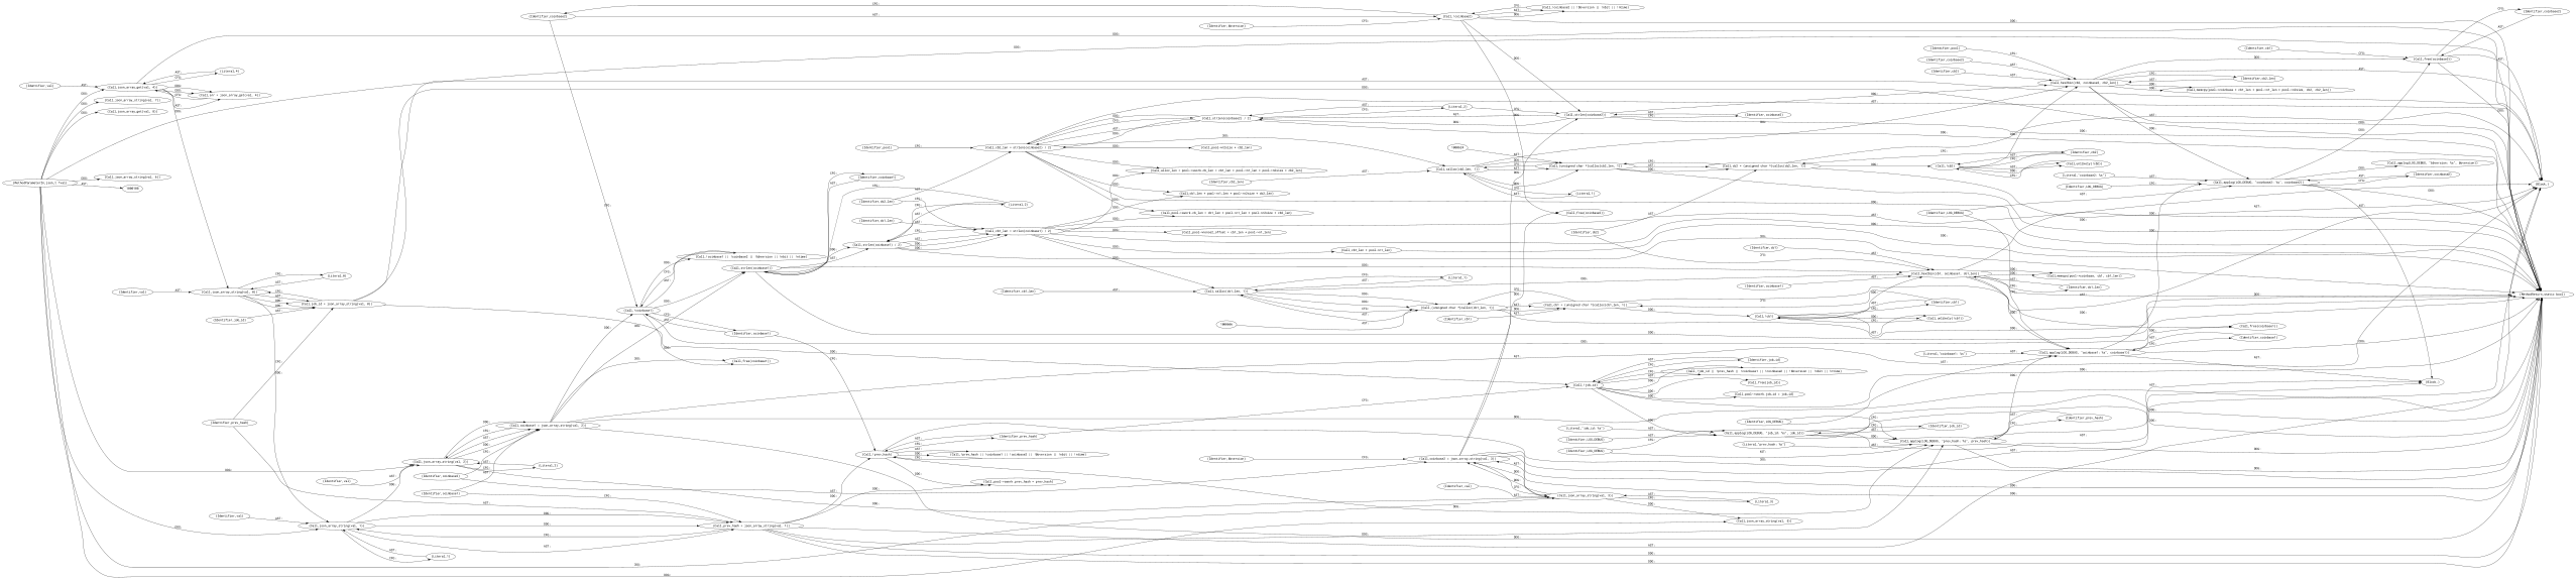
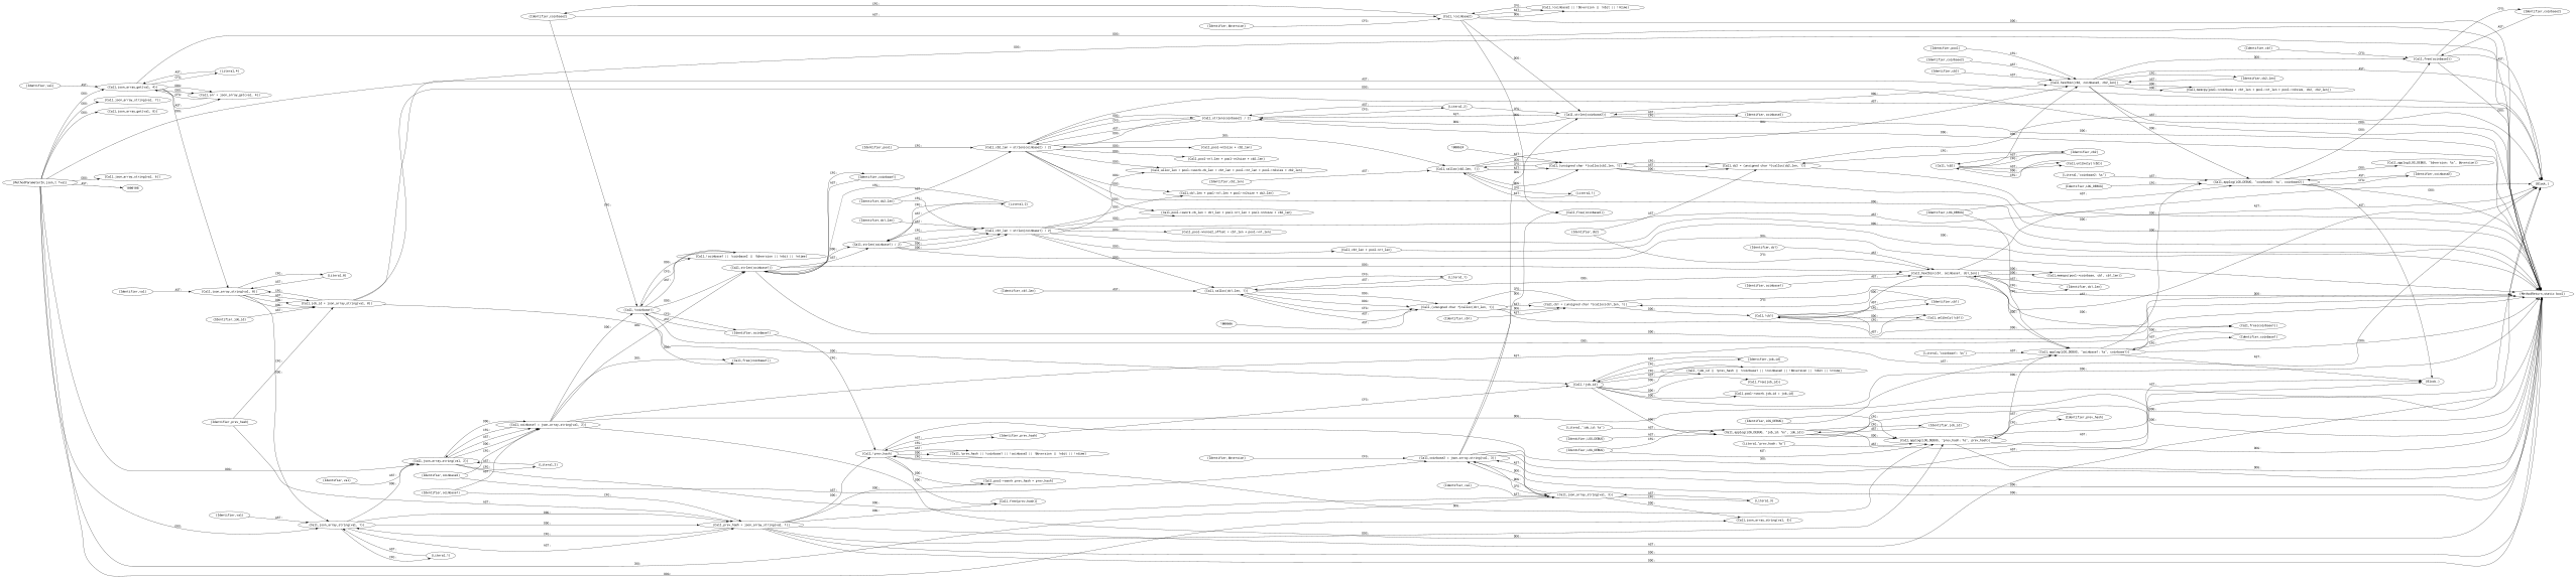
  digraph {
    fontname="Roboto Mono"
    rankdir=LR
    node [fontname="Roboto Mono"]
    edge [fontname="Roboto Mono"]
    n1 [label="(Call,free(coinbase2))"]
    n2 [label="(Identifier,coinbase2)"]
    n3 [label="(Block,)"]
    n4 [label="(MethodReturn,static bool)"]
    n5 [label="(Call,hex2bin(cb2, coinbase2, cb2_len))"]
    n6 [label="(Call,applog(LOG_DEBUG, \"coinbase2: %s\", coinbase2))"]
    n7 [label="(Call,memcpy(pool->coinbase + cb1_len + pool->n1_len + pool->n2size, cb2, cb2_len))"]
    n8 [label="(Identifier,cb2_len)"]
    n9 [label="(Call,applog(LOG_DEBUG, \"bbversion: %s\", bbversion))"]
    n10 [label="(Identifier,coinbase2)"]
    n11 [label="(Block,)"]
    n12 [label="(Call,!cb2)"]
    n13 [label="(Call,unlikely(!cb2))"]
    n14 [label="(Identifier,cb2)"]
    n15 [label="(Call,cb2 = (unsigned char *)calloc(cb2_len, 1))"]
    n16 [label="(Call,(unsigned char *)calloc(cb2_len, 1))"]
    n17 [label="(Call,calloc(cb2_len, 1))"]
    n18 [label="(Literal,1)"]
    n19 [label="(Call,cb2_len = strlen(coinbase2) / 2)"]
    n20 [label="(Call,strlen(coinbase2) / 2)"]
    n21 [label="(Call,pool->n2size + cb2_len)"]
    n22 [label="(Call,pool->swork.cb_len = cb1_len + pool->n1_len + pool->n2size + cb2_len)"]
    n23 [label="(Call,alloc_len = pool->swork.cb_len = cb1_len + pool->n1_len + pool->n2size + cb2_len)"]
    n24 [label="(Call,cb1_len + pool->n1_len + pool->n2size + cb2_len)"]
+   n25 [label="(Call,pool->n1_len + pool->n2size + cb2_len)"]
    n26 [label="(Literal,2)"]
    n27 [label="(Call,strlen(coinbase2))"]
    n28 [label="(Identifier,coinbase2)"]
    n29 [label="(Call,coinbase2 = json_array_string(val, 3))"]
    n30 [label="(Call,json_array_string(val, 3))"]
    n31 [label="(Call,free(coinbase2))"]
    n32 [label="(Literal,3)"]
    n33 [label="(Call,json_array_string(val, 5))"]
    n34 [label="(Call,!coinbase2)"]
    n35 [label="(Call,!coinbase2 || !bbversion || !nbit || !ntime)"]
    n36 [label="(Identifier,coinbase2)"]
    n37 [label="(Call,json_array_string(val, 2))"]
    n38 [label="(Call,coinbase1 = json_array_string(val, 2))"]
    n39 [label="(Literal,2)"]
    n40 [label="(Call,strlen(coinbase1))"]
    n41 [label="(Call,!coinbase1)"]
    n42 [label="(Call,free(coinbase1))"]
    n43 [label="(Call,json_array_string(val, 1))"]
    n44 [label="(Call,prev_hash = json_array_string(val, 1))"]
    n45 [label="(Literal,1)"]
    n46 [label="(Call,applog(LOG_DEBUG, \"prev_hash: %s\", prev_hash))"]
    n47 [label="(Call,!prev_hash)"]
+   n48 [label="(Call,free(prev_hash))"]
    n49 [label="(Call,pool->swork.prev_hash = prev_hash)"]
    n50 [label="(Call,json_array_string(val, 0))"]
    n51 [label="(Call,job_id = json_array_string(val, 0))"]
    n52 [label="(Literal,0)"]
    n53 [label="(Call,!job_id)"]
    n54 [label="(Call,json_array_get(val, 4))"]
    n55 [label="(Call,arr = json_array_get(val, 4))"]
    n56 [label="(Literal,4)"]
    n57 [label="(MethodParameterIn,json_t *val)"]
    n58 [label="(Call,json_array_string(val, 7))"]
    n59 [label="(Call,json_array_get(val, 8))"]
    n60 [label="(Call,json_array_string(val, 6))"]
    1000108
    n62 [label="(Call,applog(LOG_DEBUG, \"coinbase1: %s\", coinbase1))"]
    n63 [label="(Call,free(coinbase1))"]
    n64 [label="(Identifier,coinbase1)"]
    n65 [label="(Identifier,prev_hash)"]
    n66 [label="(Call,applog(LOG_DEBUG, \"job_id: %s\", job_id))"]
    n67 [label="(Identifier,job_id)"]
    n68 [label="(Call,pool->swork.job_id = job_id)"]
    n69 [label="(Identifier,job_id)"]
    n70 [label="(Call,!job_id || !prev_hash || !coinbase1 || !coinbase2 || !bbversion || !nbit || !ntime)"]
    n71 [label="(Call,free(job_id))"]
    n72 [label="(Call,!prev_hash || !coinbase1 || !coinbase2 || !bbversion || !nbit || !ntime)"]
    n73 [label="(Identifier,prev_hash)"]
    n74 [label="(Call,hex2bin(cb1, coinbase1, cb1_len))"]
    n75 [label="(Identifier,cb1_len)"]
    n76 [label="(Call,memcpy(pool->coinbase, cb1, cb1_len))"]
    n77 [label="(Call,!cb1)"]
    n78 [label="(Identifier,cb1)"]
    n79 [label="(Call,unlikely(!cb1))"]
    n80 [label="(Call,cb1 = (unsigned char *)calloc(cb1_len, 1))"]
    n81 [label="(Call,(unsigned char *)calloc(cb1_len, 1))"]
    n82 [label="(Call,calloc(cb1_len, 1))"]
    n83 [label="(Literal,1)"]
    n84 [label="(Call,cb1_len = strlen(coinbase1) / 2)"]
    n85 [label="(Call,strlen(coinbase1) / 2)"]
    n86 [label="(Call,cb1_len + pool->n1_len)"]
    n87 [label="(Call,pool->nonce2_offset = cb1_len + pool->n1_len)"]
    n88 [label="(Literal,2)"]
    n89 [label="(Identifier,coinbase1)"]
    n90 [label="(Call,!coinbase1 || !coinbase2 || !bbversion || !nbit || !ntime)"]
    n91 [label="(Identifier,coinbase1)"]
    n92 [label="(Identifier,val)"]
    n93 [label="(Literal,\"job_id: %s\")"]
    n94 [label="(Identifier,bbversion)"]
    n95 [label="(Identifier,LOG_DEBUG)"]
    n96 [label="(Identifier,LOG_DEBUG)"]
    n97 [label="(Identifier,pool)"]
    n98 [label="(Identifier,pool)"]
    n99 [label="(Identifier,bbversion)"]
    n100 [label="(Identifier,val)"]
    n101 [label="(Identifier,LOG_DEBUG)"]
    n102 [label="(Identifier,coinbase1)"]
    n103 [label="(Identifier,cb2_len)"]
    n104 [label="(Literal,\"prev_hash: %s\")"]
    n105 [label="(Identifier,val)"]
    n106 [label="(Identifier,job_id)"]
    n107 [label="(Identifier,LOG_DEBUG)"]
    n108 [label="(Identifier,coinbase1)"]
    n109 [label="(Identifier,cb2)"]
    n110 [label="(Identifier,cb1)"]
    n111 [label="(Identifier,cb1)"]
    n112 [label="(Identifier,coinbase2)"]
    n113 [label="(Identifier,cb2_len)"]
    n114 [label="(Identifier,val)"]
    n115 [label="(Literal,\"coinbase1: %s\")"]
    n116 [label="(Identifier,val)"]
    n117 [label="(Identifier,coinbase2)"]
    n118 [label="(Identifier,cb2)"]
    n119 [label="(Identifier,prev_hash)"]
    n120 [label="(Literal,\"coinbase2: %s\")"]
    n121 [label="(Identifier,cb1_len)"]
    n122 [label="(Identifier,cb1)"]
    n123 [label="(Identifier,LOG_DEBUG)"]
    n124 [label="(Identifier,cb1_len)"]
    1000624
    1000606
    n1 -> n2 [label="CFG: "]
    n1 -> n3 [label="AST: "]
    n1 -> n4 [label="DDG: "]
    n2 -> n1 [label="AST: "]
    n5 -> n1 [label="DDG: "]
    n5 -> n3 [label="AST: "]
    n5 -> n4 [label="DDG: "]
    n5 -> n6 [label="DDG: "]
    n5 -> n7 [label="DDG: "]
    n5 -> n7 [label="DDG: "]
    n5 -> n8 [label="CFG: "]
    n6 -> n1 [label="DDG: "]
    n6 -> n4 [label="DDG: "]
    n6 -> n9 [label="DDG: "]
    n6 -> n10 [label="CFG: "]
    n6 -> n11 [label="AST: "]
    n8 -> n5 [label="AST: "]
    n10 -> n6 [label="AST: "]
    n12 -> n5 [label="DDG: "]
    n12 -> n13 [label="AST: "]
    n12 -> n13 [label="DDG: "]
    n12 -> n14 [label="CFG: "]
    n13 -> n12 [label="CFG: "]
    n14 -> n12 [label="AST: "]
    n14 -> n15 [label="CFG: "]
    n15 -> n3 [label="AST: "]
    n15 -> n4 [label="DDG: "]
-   n15 -> n12 [label="DDG: "]
    n15 -> n16 [label="CFG: "]
    n16 -> n4 [label="DDG: "]
    n16 -> n15 [label="AST: "]
    n16 -> n15 [label="DDG: "]
    n16 -> n17 [label="CFG: "]
    n17 -> n5 [label="DDG: "]
    n17 -> n16 [label="AST: "]
    n17 -> n16 [label="DDG: "]
    n17 -> n16 [label="DDG: "]
    n17 -> n18 [label="CFG: "]
    n18 -> n17 [label="AST: "]
    n19 -> n3 [label="AST: "]
    n19 -> n4 [label="DDG: "]
    n19 -> n17 [label="DDG: "]
    n19 -> n20 [label="CFG: "]
    n19 -> n21 [label="DDG: "]
    n19 -> n22 [label="DDG: "]
    n19 -> n23 [label="DDG: "]
    n19 -> n24 [label="DDG: "]
+   n19 -> n25 [label="DDG: "]
    n20 -> n4 [label="DDG: "]
    n20 -> n19 [label="AST: "]
    n20 -> n19 [label="DDG: "]
    n20 -> n19 [label="DDG: "]
    n20 -> n26 [label="CFG: "]
    n26 -> n20 [label="AST: "]
    n26 -> n27 [label="CFG: "]
    n27 -> n4 [label="DDG: "]
    n27 -> n5 [label="DDG: "]
    n27 -> n20 [label="AST: "]
    n27 -> n20 [label="DDG: "]
    n27 -> n28 [label="CFG: "]
    n28 -> n27 [label="AST: "]
    n29 -> n3 [label="AST: "]
    n29 -> n4 [label="DDG: "]
    n29 -> n4 [label="DDG: "]
    n29 -> n27 [label="DDG: "]
    n29 -> n30 [label="CFG: "]
    n29 -> n31 [label="DDG: "]
    n30 -> n29 [label="AST: "]
    n30 -> n29 [label="DDG: "]
    n30 -> n29 [label="DDG: "]
    n30 -> n32 [label="CFG: "]
    n30 -> n33 [label="DDG: "]
    n32 -> n30 [label="AST: "]
    n34 -> n4 [label="DDG: "]
    n34 -> n27 [label="DDG: "]
    n34 -> n31 [label="DDG: "]
    n34 -> n35 [label="AST: "]
    n34 -> n35 [label="DDG: "]
    n34 -> n36 [label="CFG: "]
    n35 -> n34 [label="CFG: "]
    n36 -> n34 [label="AST: "]
    n36 -> n41 [label="CFG: "]
    n37 -> n30 [label="DDG: "]
    n37 -> n38 [label="AST: "]
    n37 -> n38 [label="DDG: "]
    n37 -> n38 [label="DDG: "]
    n37 -> n39 [label="CFG: "]
    n38 -> n3 [label="AST: "]
    n38 -> n4 [label="DDG: "]
    n38 -> n4 [label="DDG: "]
    n38 -> n37 [label="CFG: "]
    n38 -> n40 [label="DDG: "]
    n38 -> n41 [label="DDG: "]
    n38 -> n42 [label="DDG: "]
    n39 -> n37 [label="AST: "]
    n40 -> n4 [label="DDG: "]
    n40 -> n74 [label="DDG: "]
    n40 -> n85 [label="AST: "]
    n40 -> n85 [label="DDG: "]
    n40 -> n89 [label="CFG: "]
    n41 -> n4 [label="DDG: "]
    n41 -> n40 [label="DDG: "]
    n41 -> n42 [label="DDG: "]
    n41 -> n90 [label="AST: "]
    n41 -> n90 [label="DDG: "]
    n41 -> n91 [label="CFG: "]
    n43 -> n37 [label="DDG: "]
    n43 -> n44 [label="AST: "]
    n43 -> n44 [label="DDG: "]
    n43 -> n44 [label="DDG: "]
    n43 -> n45 [label="CFG: "]
    n44 -> n3 [label="AST: "]
    n44 -> n4 [label="DDG: "]
    n44 -> n4 [label="DDG: "]
    n44 -> n43 [label="CFG: "]
    n44 -> n46 [label="DDG: "]
    n44 -> n47 [label="DDG: "]
+   n44 -> n48 [label="DDG: "]
    n44 -> n49 [label="DDG: "]
    n45 -> n43 [label="AST: "]
    n46 -> n4 [label="DDG: "]
    n46 -> n4 [label="DDG: "]
    n46 -> n11 [label="AST: "]
    n46 -> n62 [label="DDG: "]
    n46 -> n65 [label="CFG: "]
    n47 -> n4 [label="DDG: "]
    n47 -> n46 [label="DDG: "]
+   n47 -> n48 [label="DDG: "]
    n47 -> n49 [label="DDG: "]
    n47 -> n72 [label="AST: "]
    n47 -> n72 [label="DDG: "]
    n47 -> n73 [label="CFG: "]
    n50 -> n43 [label="DDG: "]
    n50 -> n51 [label="AST: "]
    n50 -> n51 [label="DDG: "]
    n50 -> n51 [label="DDG: "]
    n50 -> n52 [label="CFG: "]
    n51 -> n3 [label="AST: "]
    n51 -> n4 [label="DDG: "]
    n51 -> n50 [label="CFG: "]
    n51 -> n53 [label="DDG: "]
    n52 -> n50 [label="AST: "]
    n53 -> n4 [label="DDG: "]
    n53 -> n66 [label="DDG: "]
    n53 -> n68 [label="DDG: "]
    n53 -> n69 [label="CFG: "]
    n53 -> n70 [label="AST: "]
    n53 -> n70 [label="DDG: "]
    n53 -> n71 [label="DDG: "]
    n54 -> n4 [label="DDG: "]
    n54 -> n50 [label="DDG: "]
    n54 -> n55 [label="AST: "]
    n54 -> n55 [label="DDG: "]
    n54 -> n55 [label="DDG: "]
    n54 -> n56 [label="CFG: "]
    n55 -> n54 [label="CFG: "]
    n56 -> n54 [label="AST: "]
    n57 -> n4 [label="DDG: "]
    n57 -> n30 [label="DDG: "]
    n57 -> n33 [label="DDG: "]
    n57 -> n37 [label="DDG: "]
    n57 -> n43 [label="DDG: "]
    n57 -> n54 [label="DDG: "]
    n57 -> n58 [label="DDG: "]
    n57 -> n59 [label="DDG: "]
    n57 -> n60 [label="DDG: "]
    n57 -> 1000108 [label="AST: "]
    n62 -> n4 [label="DDG: "]
    n62 -> n6 [label="DDG: "]
    n62 -> n11 [label="AST: "]
    n62 -> n63 [label="DDG: "]
    n62 -> n64 [label="CFG: "]
    n64 -> n62 [label="AST: "]
    n65 -> n46 [label="AST: "]
    n66 -> n4 [label="DDG: "]
    n66 -> n4 [label="DDG: "]
    n66 -> n11 [label="AST: "]
    n66 -> n46 [label="DDG: "]
    n66 -> n67 [label="CFG: "]
    n67 -> n66 [label="AST: "]
    n69 -> n53 [label="AST: "]
    n70 -> n53 [label="CFG: "]
    n72 -> n47 [label="CFG: "]
    n73 -> n47 [label="AST: "]
    n73 -> n53 [label="CFG: "]
    n74 -> n3 [label="AST: "]
    n74 -> n4 [label="DDG: "]
    n74 -> n62 [label="DDG: "]
    n74 -> n63 [label="DDG: "]
    n74 -> n75 [label="CFG: "]
    n74 -> n76 [label="DDG: "]
    n74 -> n76 [label="DDG: "]
    n75 -> n74 [label="AST: "]
    n77 -> n74 [label="DDG: "]
    n77 -> n78 [label="CFG: "]
    n77 -> n79 [label="AST: "]
    n77 -> n79 [label="DDG: "]
    n78 -> n77 [label="AST: "]
    n78 -> n80 [label="CFG: "]
    n79 -> n77 [label="CFG: "]
    n80 -> n3 [label="AST: "]
    n80 -> n77 [label="DDG: "]
    n80 -> n81 [label="CFG: "]
    n81 -> n4 [label="DDG: "]
    n81 -> n80 [label="AST: "]
    n81 -> n80 [label="DDG: "]
    n81 -> n82 [label="CFG: "]
    n82 -> n74 [label="DDG: "]
    n82 -> n81 [label="AST: "]
    n82 -> n81 [label="DDG: "]
    n82 -> n81 [label="DDG: "]
    n82 -> n83 [label="CFG: "]
    n83 -> n82 [label="AST: "]
    n84 -> n3 [label="AST: "]
    n84 -> n4 [label="DDG: "]
    n84 -> n22 [label="DDG: "]
    n84 -> n23 [label="DDG: "]
    n84 -> n24 [label="DDG: "]
    n84 -> n82 [label="DDG: "]
    n84 -> n85 [label="CFG: "]
    n84 -> n86 [label="DDG: "]
    n84 -> n87 [label="DDG: "]
    n85 -> n4 [label="DDG: "]
    n85 -> n84 [label="AST: "]
    n85 -> n84 [label="DDG: "]
    n85 -> n84 [label="DDG: "]
    n85 -> n88 [label="CFG: "]
    n86 -> n4 [label="DDG: "]
    n88 -> n40 [label="CFG: "]
    n88 -> n85 [label="AST: "]
    n89 -> n40 [label="AST: "]
    n90 -> n41 [label="CFG: "]
    n91 -> n41 [label="AST: "]
    n91 -> n47 [label="CFG: "]
    n92 -> n30 [label="AST: "]
    n93 -> n66 [label="AST: "]
    n94 -> n29 [label="CFG: "]
    n95 -> n46 [label="AST: "]
    n95 -> n66 [label="CFG: "]
    n96 -> n46 [label="CFG: "]
    n96 -> n62 [label="AST: "]
    n97 -> n19 [label="CFG: "]
    n98 -> n5 [label="CFG: "]
    n99 -> n34 [label="CFG: "]
    n100 -> n54 [label="AST: "]
    n101 -> n6 [label="CFG: "]
    n102 -> n38 [label="AST: "]
    n102 -> n44 [label="CFG: "]
    n103 -> n19 [label="AST: "]
    n103 -> n84 [label="CFG: "]
    n104 -> n46 [label="AST: "]
    n105 -> n43 [label="AST: "]
    n106 -> n51 [label="AST: "]
    n107 -> n66 [label="AST: "]
    n108 -> n74 [label="AST: "]
    n109 -> n15 [label="AST: "]
    n109 -> n74 [label="CFG: "]
    n110 -> n74 [label="AST: "]
    n111 -> n1 [label="CFG: "]
    n112 -> n29 [label="AST: "]
    n112 -> n38 [label="CFG: "]
    n113 -> n17 [label="AST: "]
    n114 -> n37 [label="AST: "]
    n115 -> n62 [label="AST: "]
    n116 -> n50 [label="AST: "]
    n117 -> n5 [label="AST: "]
    n118 -> n5 [label="AST: "]
    n119 -> n44 [label="AST: "]
    n119 -> n51 [label="CFG: "]
    n120 -> n6 [label="AST: "]
    n121 -> n84 [label="AST: "]
    n122 -> n80 [label="AST: "]
    n123 -> n6 [label="AST: "]
    n123 -> n62 [label="CFG: "]
    n124 -> n82 [label="AST: "]
    1000624 -> n16 [label="AST: "]
    1000606 -> n81 [label="AST: "]
  }
